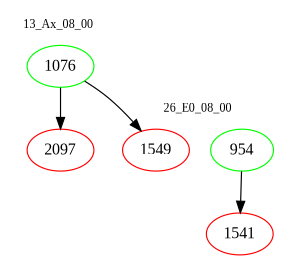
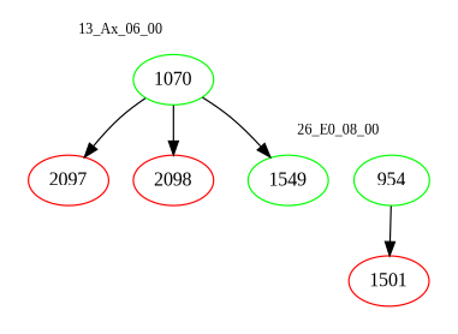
  digraph {
    fontname="Liberation Serif"
    node [color=red fontname="Liberation Serif"]
    edge [color=black fontname="Liberation Serif"]
-   n1 [color=green label=1076]
+   n1 [color=green label=1070]
    n2 [label=2097]
+   n3 [label=2098]
    n4 [color=green label=954]
-   n5 [label=1549]
-   n6 [label=1541]
+   n5 [color=green label=1549]
+   n6 [label=1501]
    subgraph cluster_1 {
      color=white
      fontsize=10
-     label="13_Ax_08_00"
+     label="13_Ax_06_00"
      n1
      n2
+     n3
    }
    subgraph cluster_2 {
      color=white
      fontsize=10
      label="26_E0_08_00"
      n4
      n5
      n6
    }
    n1 -> n2
+   n1 -> n3
    n1 -> n5
    n4 -> n6
  }
